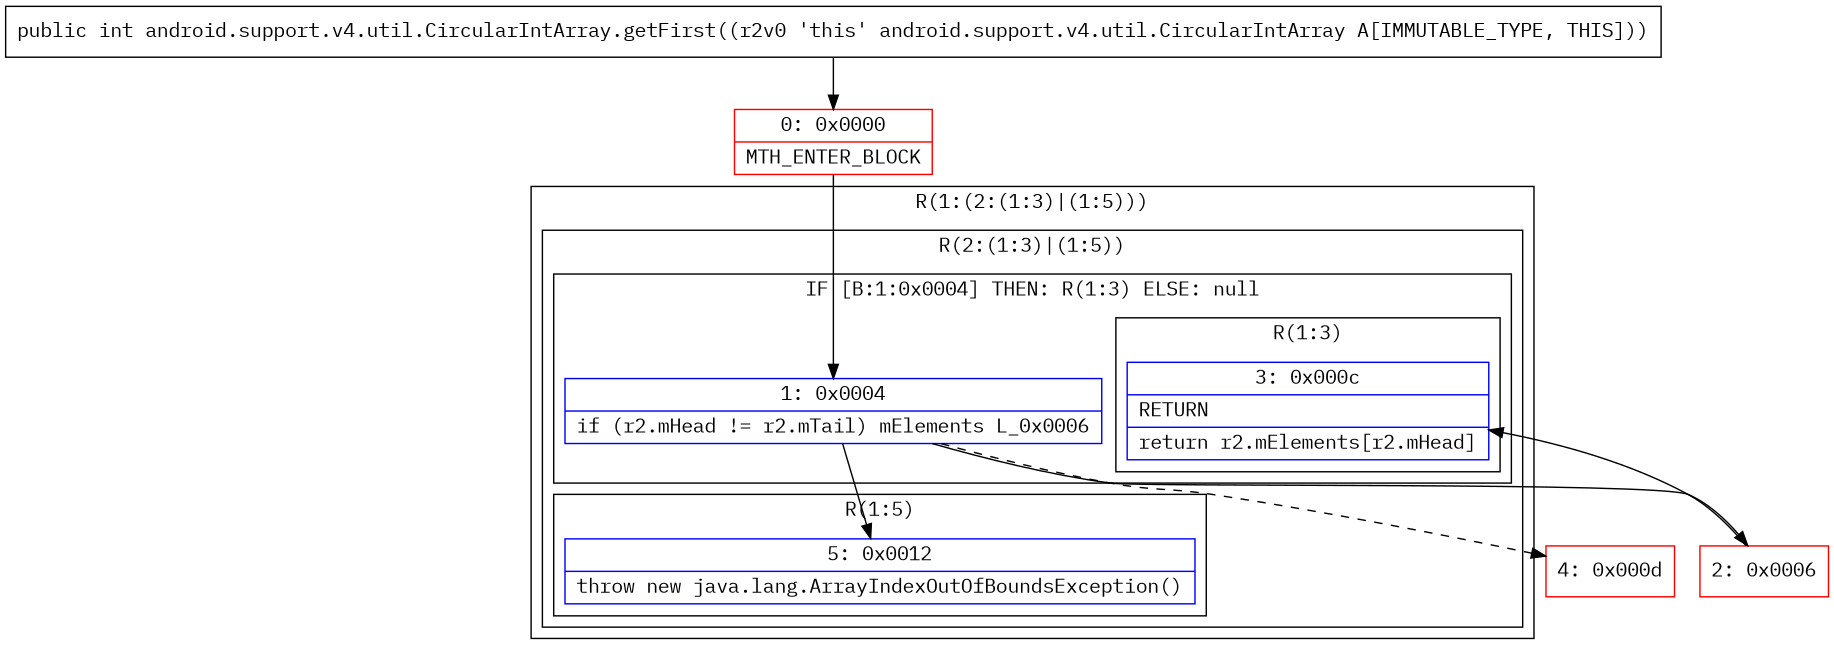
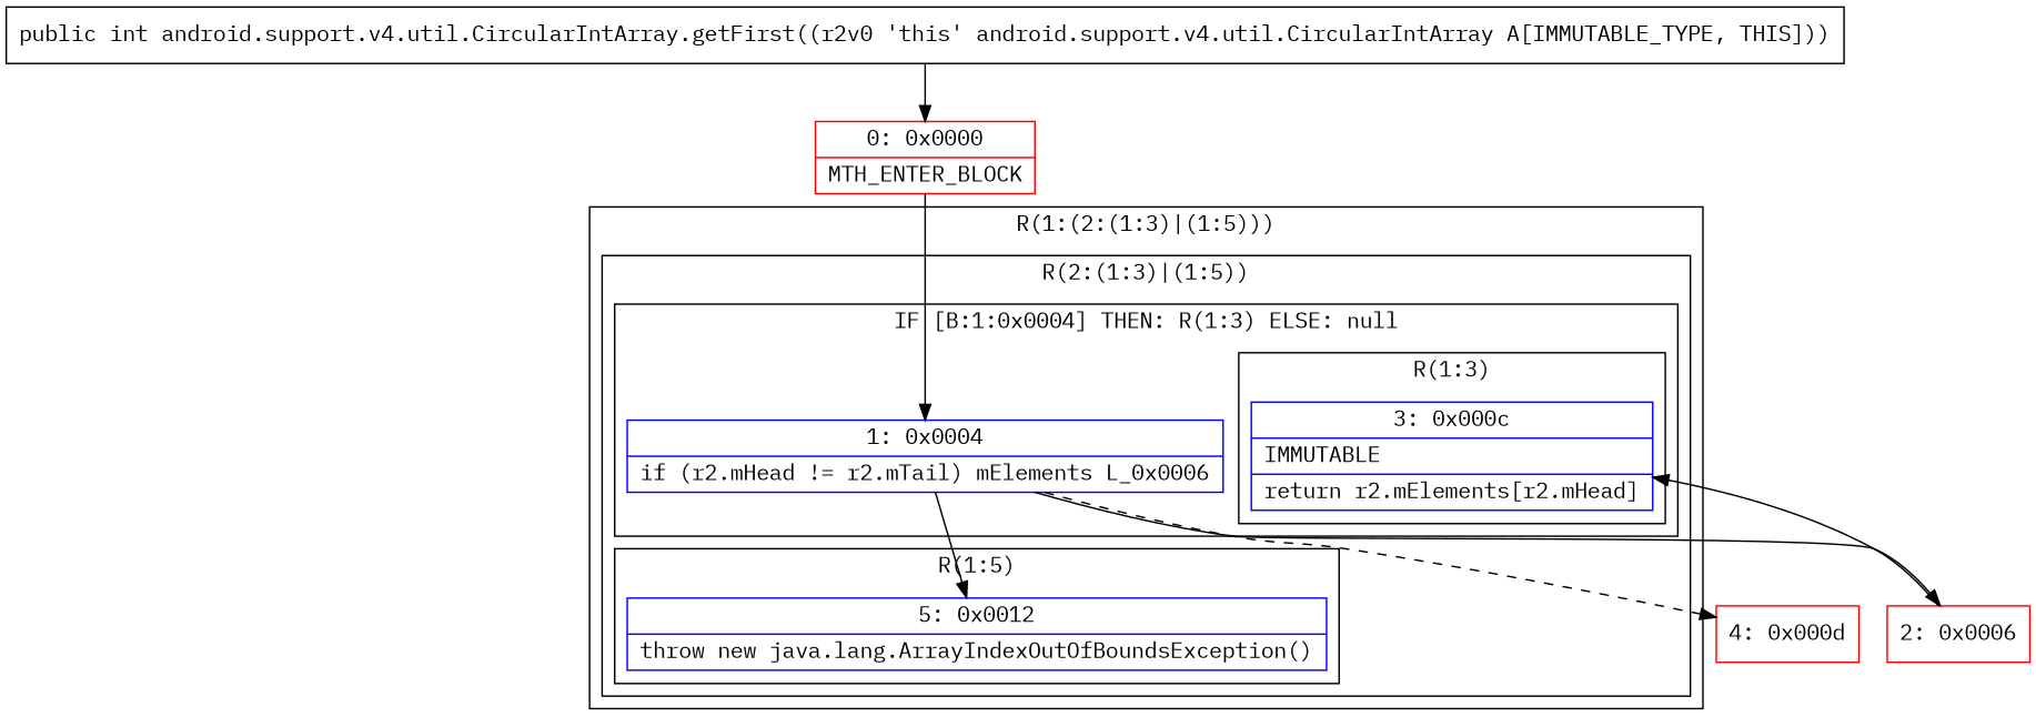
  digraph {
    fontname="IBM Plex Mono"
    node [color=blue fontname="IBM Plex Mono" shape=record]
    edge [fontname="IBM Plex Mono"]
-   n1 [label="{3\:\ 0x000c|RETURN\l|return r2.mElements[r2.mHead]\l}"]
+   n1 [label="{3\:\ 0x000c|IMMUTABLE\l|return r2.mElements[r2.mHead]\l}"]
    n2 [label="{1\:\ 0x0004|if (r2.mHead != r2.mTail) mElements L_0x0006\l}"]
    n3 [label="{5\:\ 0x0012|throw new java.lang.ArrayIndexOutOfBoundsException()\l}"]
    n4 [color=red label="{2\:\ 0x0006}"]
    n5 [color=red label="{4\:\ 0x000d}"]
    n6 [color=red label="{0\:\ 0x0000|MTH_ENTER_BLOCK\l}"]
    n7 [label="{public int android.support.v4.util.CircularIntArray.getFirst((r2v0 'this' android.support.v4.util.CircularIntArray A[IMMUTABLE_TYPE, THIS])) }" color=""]
    subgraph cluster_1 {
      label="R(1:(2:(1:3)|(1:5)))"
      subgraph cluster_2 {
        label="R(2:(1:3)|(1:5))"
        subgraph cluster_3 {
          label="IF [B:1:0x0004] THEN: R(1:3) ELSE: null"
          n2
          subgraph cluster_4 {
            label="R(1:3)"
            n1
          }
        }
        subgraph cluster_5 {
          label="R(1:5)"
          n3
        }
      }
    }
    n2 -> n3
    n2 -> n4
    n2 -> n5 [style=dashed]
    n4 -> n1
    n6 -> n2
    n7 -> n6
  }
